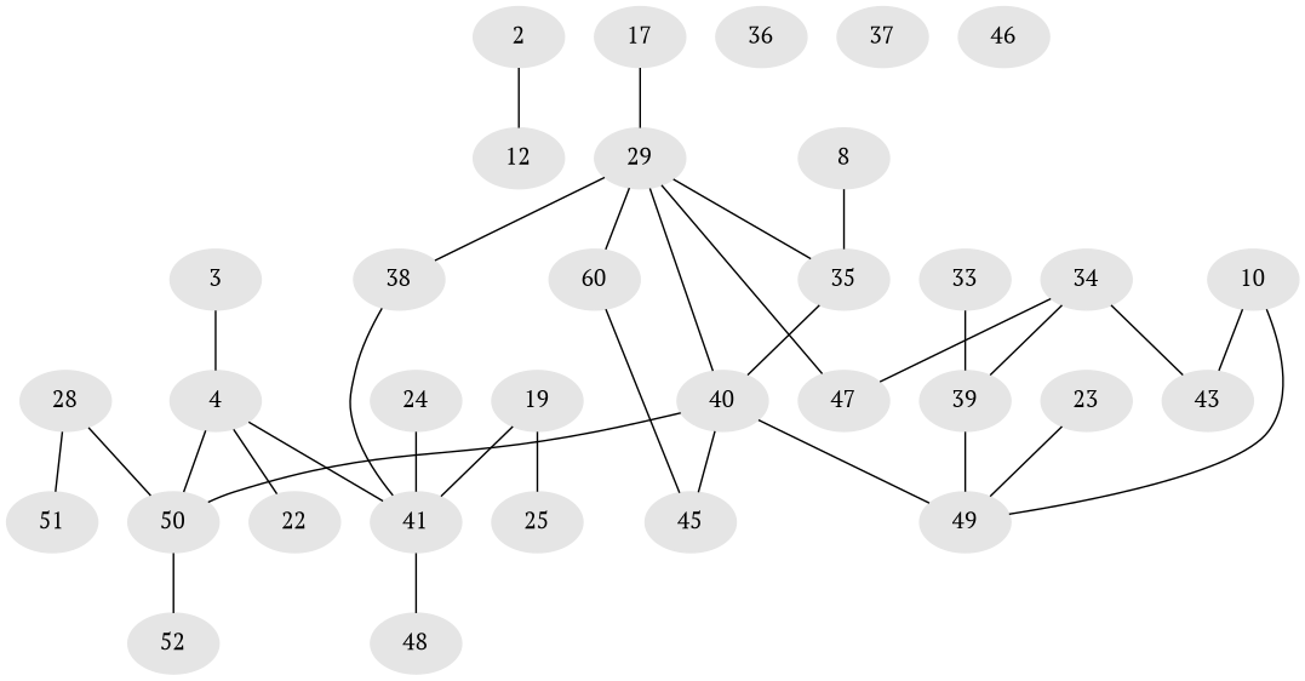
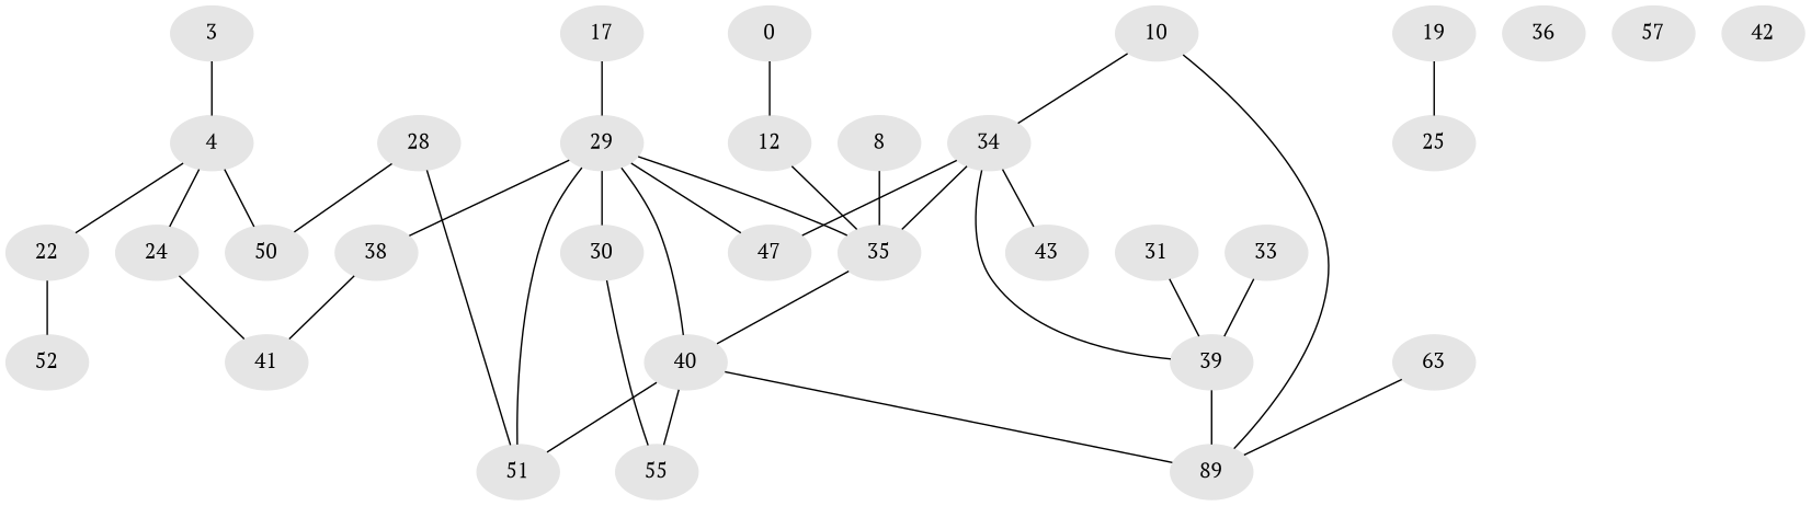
  graph {
    fontname="PT Serif"
    node [color=gray90 fontname="PT Serif" style=filled]
    edge [fontname="PT Serif"]
-   2
+   2 [label=0]
    12
    35
    3
    4
    22
    41 [super="+6+27+13"]
    50 [super="+33"]
    52
-   48
    8
    40 [super="+11+26+16"]
    34 [super="+9"]
    47 [super="+18"]
    39
    43
    10
-   49 [super="+15+20"]
+   49 [super="+15+20" label=89]
    29 [super="+5"]
    51 [super="+21"]
-   30 [label=60]
+   30
    38
    17
    19
    25
-   23
+   23 [label=63]
    24
    28 [super="+7"]
-   45
+   45 [label=55]
+   31
    n31 [label=33]
    36
-   37
-   46
+   37 [label=57]
+   42
    2 -- 12
+   12 -- 35
    35 -- 40
    3 -- 4
    4 -- 22
-   4 -- 41
+   4 -- 24
    4 -- 50 [weight=2]
-   50 -- 52
-   41 -- 48
+   22 -- 52
    8 -- 35
    40 -- 49
-   40 -- 50
+   40 -- 51
    40 -- 45
+   34 -- 35
    34 -- 47
    34 -- 39
    34 -- 43
    39 -- 49 [weight=2]
-   10 -- 43
+   10 -- 34
    10 -- 49
    29 -- 35
    29 -- 40
    29 -- 47
+   29 -- 51
    29 -- 30 [weight=2]
    29 -- 38
    30 -- 45
    38 -- 41
    17 -- 29 [weight=2]
-   19 -- 41
    19 -- 25
    23 -- 49
    24 -- 41
    28 -- 50
    28 -- 51
+   31 -- 39
    n31 -- 39
  }
